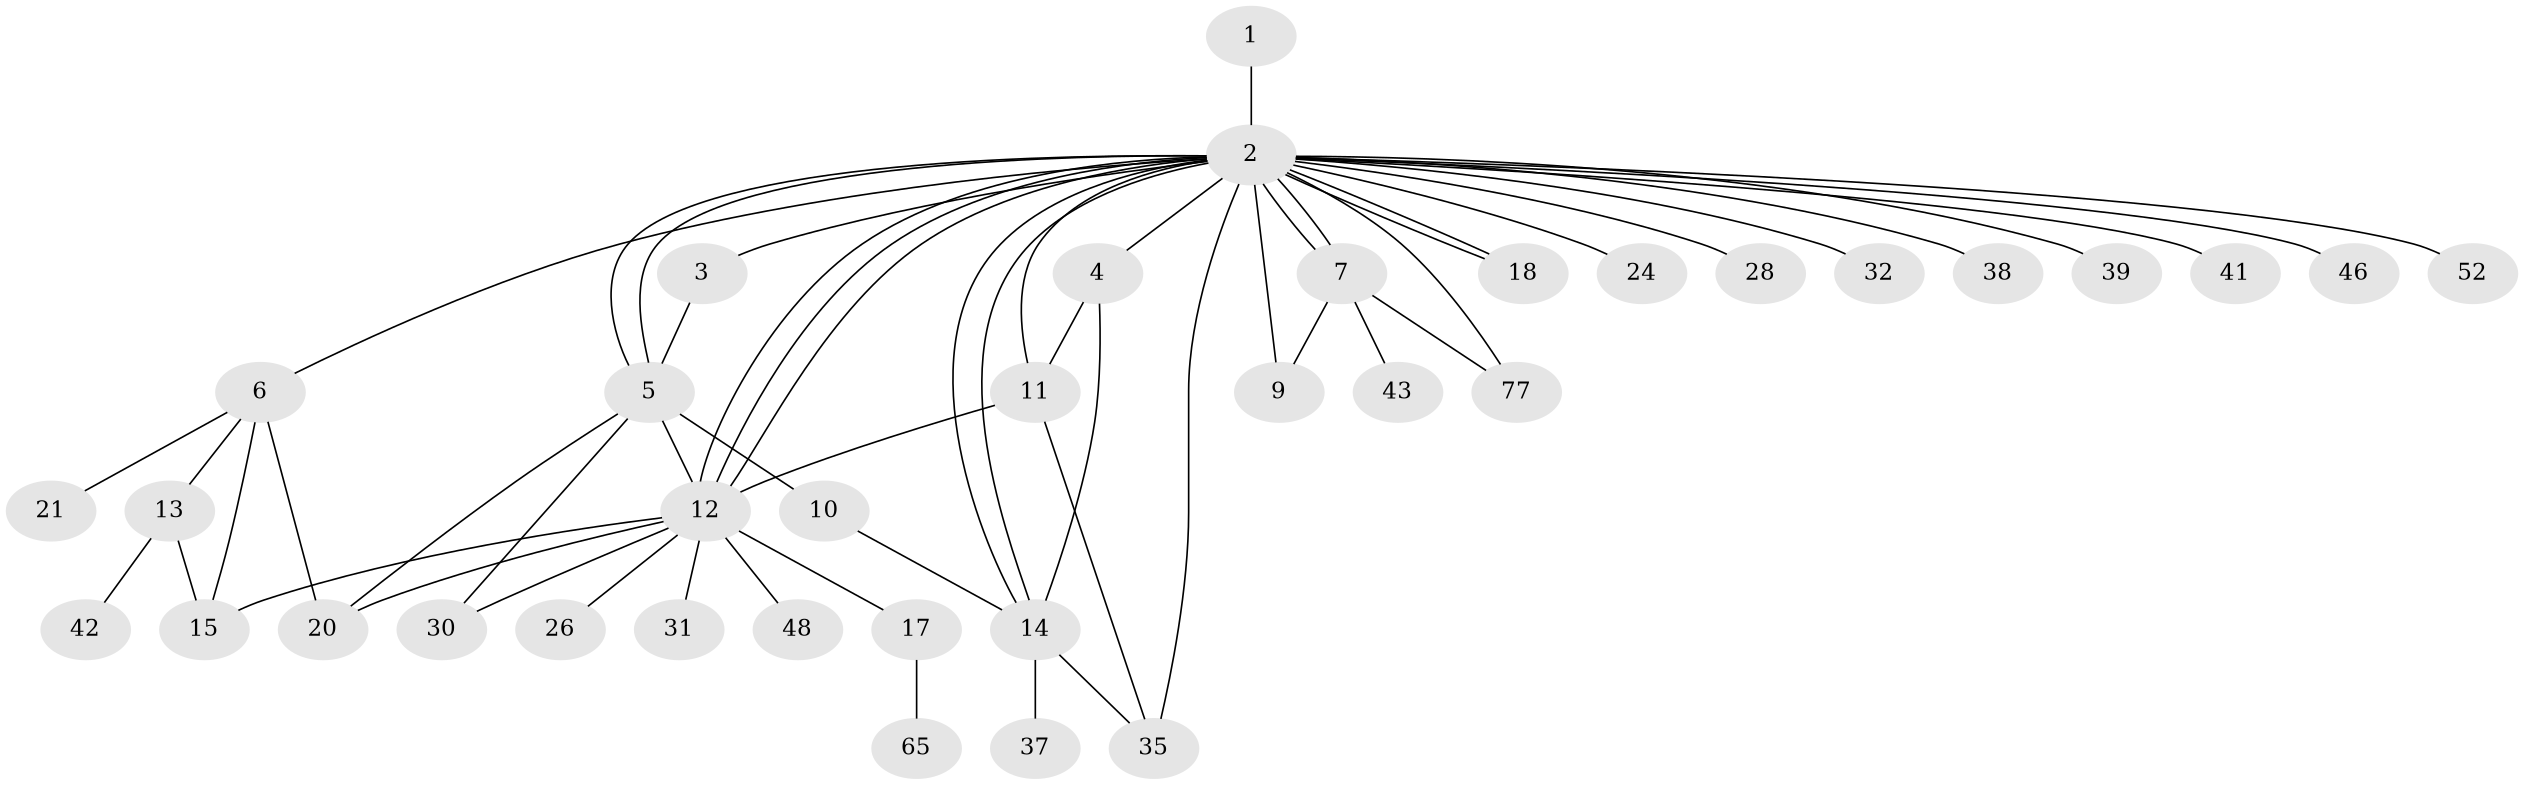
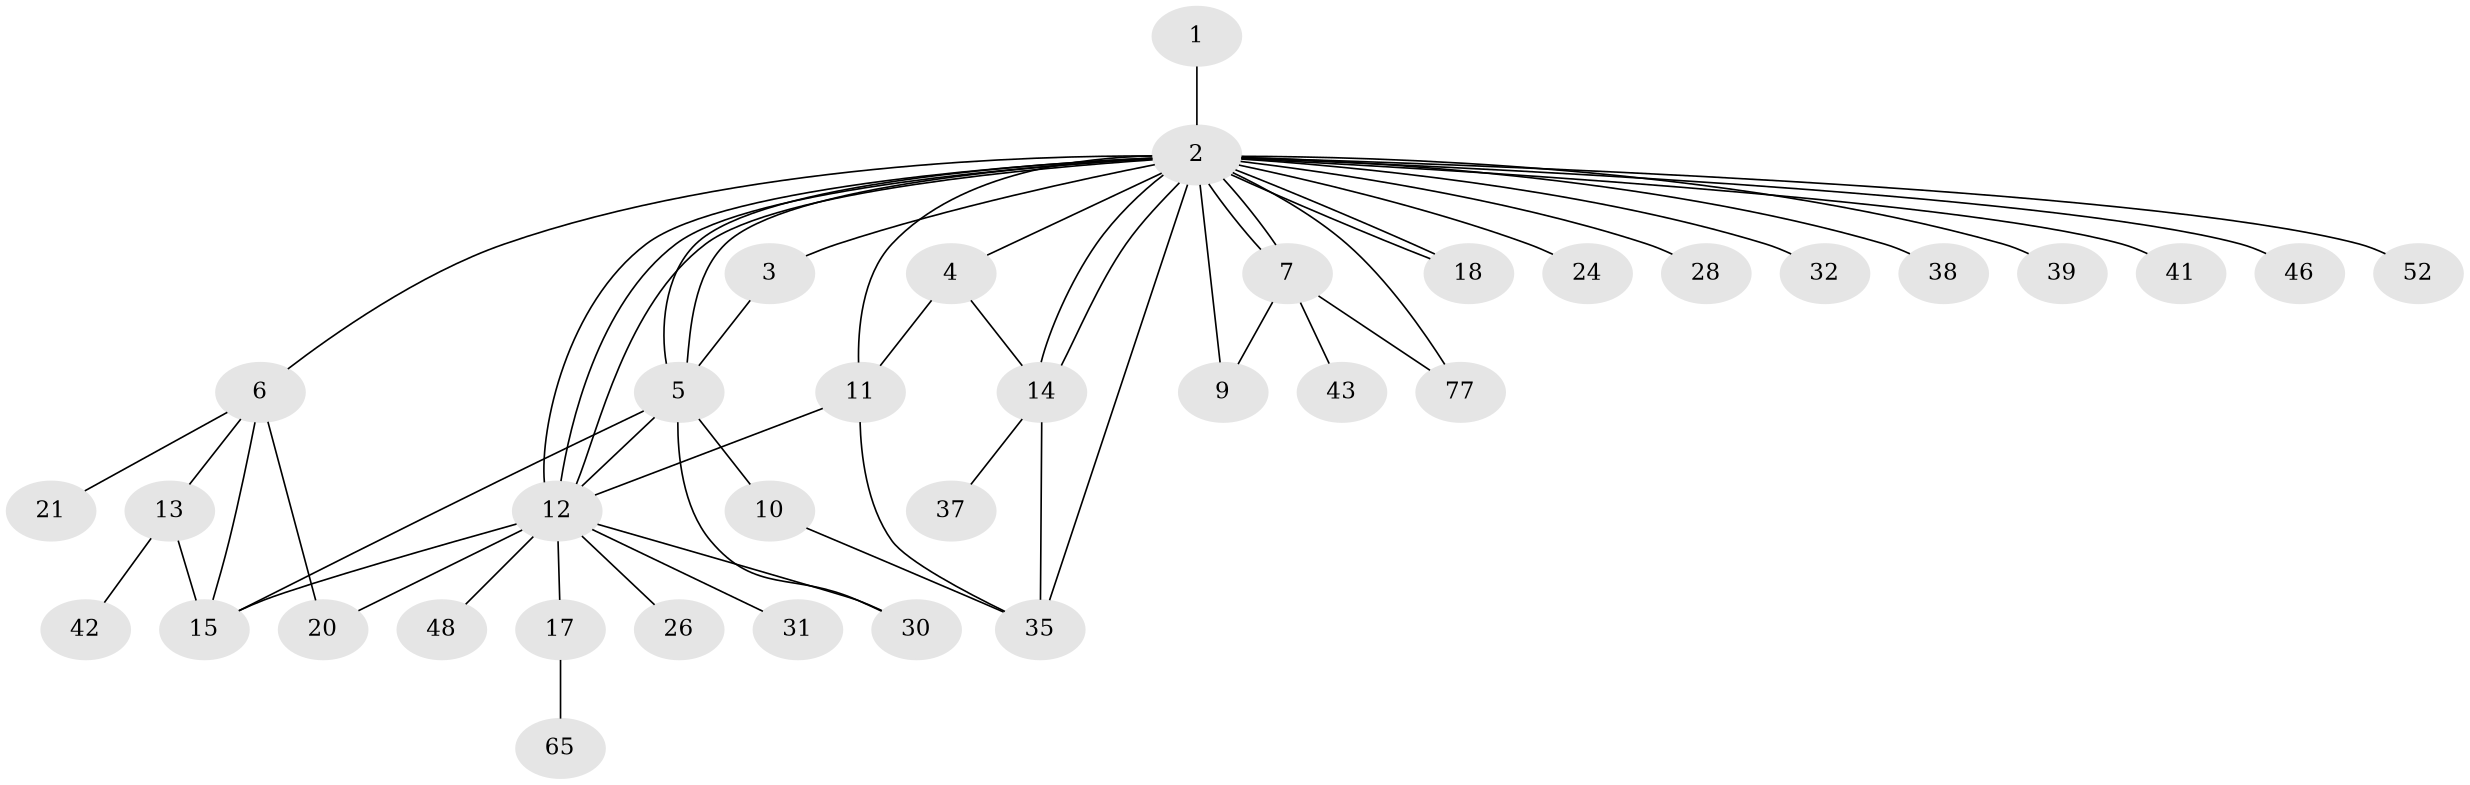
  graph {
    node [color=gray90 style=filled]
    2 [super="+33"]
    3 [super="+22"]
    4 [super="+23"]
    5 [super="+8"]
    6 [super="+50"]
    7 [super="+36"]
    9
    11 [super="+16"]
    12 [super="+40"]
    14 [super="+19"]
    18
    24
    n13 [label=77 super="+47"]
    28
    32 [super="+34"]
    35 [super="+49"]
    38
    39
    41
    46
    52
    1
    10
    20 [super="+44"]
    30
    13 [super="+51"]
    15 [super="+25"]
    21
    43
    17
    26
    31
    48
    37
    42
    n36 [label=65]
    2 -- 3
    2 -- 4 [weight=2]
    2 -- 5
    2 -- 5
    2 -- 6
    2 -- 7 [weight=2]
    2 -- 7
    2 -- 9
    2 -- 11
    2 -- 12 [weight=2]
    2 -- 12
    2 -- 12
    2 -- 14
    2 -- 14
    2 -- 18
    2 -- 18
    2 -- 24
    2 -- n13
    2 -- 28
    2 -- 32
    2 -- 35
    2 -- 38
    2 -- 39
    2 -- 41
    2 -- 46
    2 -- 52
    3 -- 5 [weight=2]
    4 -- 11
    4 -- 14
    5 -- 12
    5 -- 10
-   5 -- 20
+   5 -- 15
    5 -- 30
    6 -- 20
    6 -- 13
    6 -- 15
    6 -- 21
    7 -- 9
    7 -- n13
    7 -- 43
    11 -- 12
    11 -- 35
    12 -- 20
    12 -- 30
    12 -- 15
    12 -- 17
    12 -- 26
    12 -- 31
    12 -- 48
    14 -- 35
    14 -- 37
    1 -- 2
-   10 -- 14
+   10 -- 35
    13 -- 15
    13 -- 42
    17 -- n36
  }
